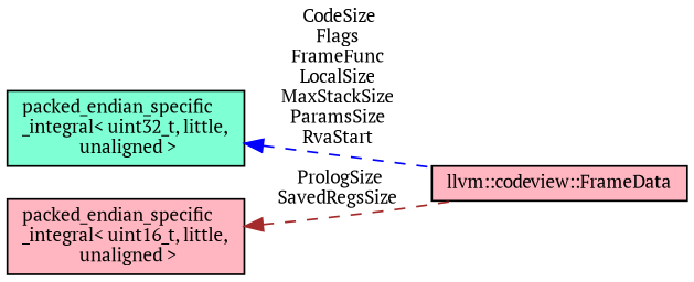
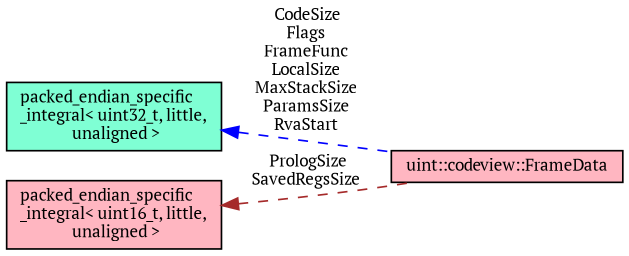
  digraph {
    rankdir=LR
    fontname="PT Serif"
    node [color=black fillcolor=lightpink fontname="PT Serif" fontsize=10 shape=box style=filled]
    edge [dir=back fontname="PT Serif" fontsize=10 labelfontname=Helvetica labelfontsize=10 style=dashed]
-   n1 [fontcolor=black height=0.2 label="llvm::codeview::FrameData" width=0.4]
+   n1 [fontcolor=black height=0.2 label="uint::codeview::FrameData" width=0.4]
    n2 [height=0.2 label="packed_endian_specific\l_integral\< uint32_t, little,\l unaligned \>" width=0.4 fillcolor=aquamarine]
    n3 [height=0.2 label="packed_endian_specific\l_integral\< uint16_t, little,\l unaligned \>" width=0.4]
    n2 -> n1 [color=blue label=" CodeSize\nFlags\nFrameFunc\nLocalSize\nMaxStackSize\nParamsSize\nRvaStart"]
    n3 -> n1 [color=brown label=" PrologSize\nSavedRegsSize"]
  }
